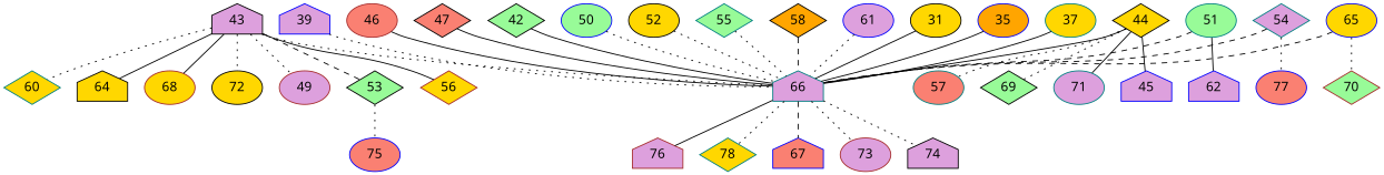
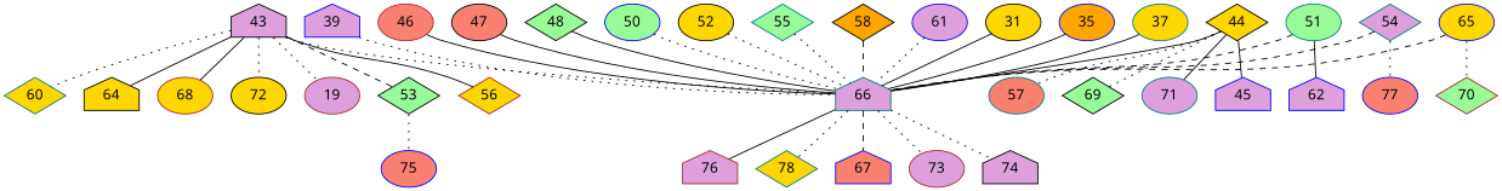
  graph {
    fontname="Noto Sans"
    node [color=black fillcolor=plum fontname="Noto Sans" shape=ellipse style=filled]
    edge [fontname="Noto Sans" style=dotted]
    66 [color=teal shape=house super="+1+13+36+26+27+28+63+34+59+29"]
    67 [color=blue fillcolor=salmon shape=house]
    73 [color=brown]
    74 [shape=house]
    76 [color=brown shape=house]
    78 [color=teal fillcolor=gold shape=diamond]
    31 [fillcolor=gold]
    35 [color=blue fillcolor=orange]
    37 [color=teal fillcolor=gold]
    39 [color=blue shape=house]
    43 [shape=house super="+30+24+32+40"]
-   49 [color=brown]
+   49 [color=brown label=19]
    53 [fillcolor=palegreen shape=diamond]
    56 [color=brown fillcolor=gold shape=diamond]
    60 [color=teal fillcolor=gold shape=diamond]
    64 [fillcolor=gold shape=house]
    68 [color=brown fillcolor=gold]
    72 [fillcolor=gold]
    75 [color=blue fillcolor=salmon]
    44 [fillcolor=gold shape=diamond super="+41"]
    45 [color=blue shape=house]
    57 [color=teal fillcolor=salmon]
    69 [fillcolor=palegreen shape=diamond]
    71 [color=teal]
    46 [color=brown fillcolor=salmon]
-   47 [fillcolor=salmon shape=diamond]
-   48 [fillcolor=palegreen shape=diamond label=42]
+   47 [fillcolor=salmon]
+   48 [fillcolor=palegreen shape=diamond]
    50 [color=blue fillcolor=palegreen]
    51 [color=teal fillcolor=palegreen]
    62 [color=blue shape=house]
    52 [fillcolor=gold]
    54 [color=teal shape=diamond]
    77 [color=blue fillcolor=salmon]
    55 [color=teal fillcolor=palegreen shape=diamond]
    58 [fillcolor=orange shape=diamond]
    61 [color=blue]
    65 [color=blue fillcolor=gold]
    70 [color=brown fillcolor=palegreen shape=diamond]
    66 -- 67 [style=dashed]
    66 -- 73
    66 -- 74
    66 -- 76 [style=solid]
    66 -- 78
    31 -- 66 [style=solid]
    35 -- 66 [style=solid]
    37 -- 66 [style=solid]
    39 -- 66
    43 -- 66
    43 -- 49
    43 -- 53 [style=dashed]
    43 -- 56 [style=solid]
    43 -- 60
    43 -- 64 [style=solid]
    43 -- 68 [style=solid]
    43 -- 72
    53 -- 75
    44 -- 66 [style=solid]
    44 -- 45 [style=solid]
    44 -- 57
    44 -- 69
    44 -- 71 [style=solid]
    46 -- 66 [style=solid]
    47 -- 66 [style=solid]
    48 -- 66 [style=solid]
    50 -- 66
    51 -- 66 [style=dashed]
    51 -- 62 [style=solid]
    52 -- 66
    54 -- 66 [style=dashed]
    54 -- 77
    55 -- 66
    58 -- 66 [style=dashed]
    61 -- 66
    65 -- 66 [style=dashed]
    65 -- 70
  }
